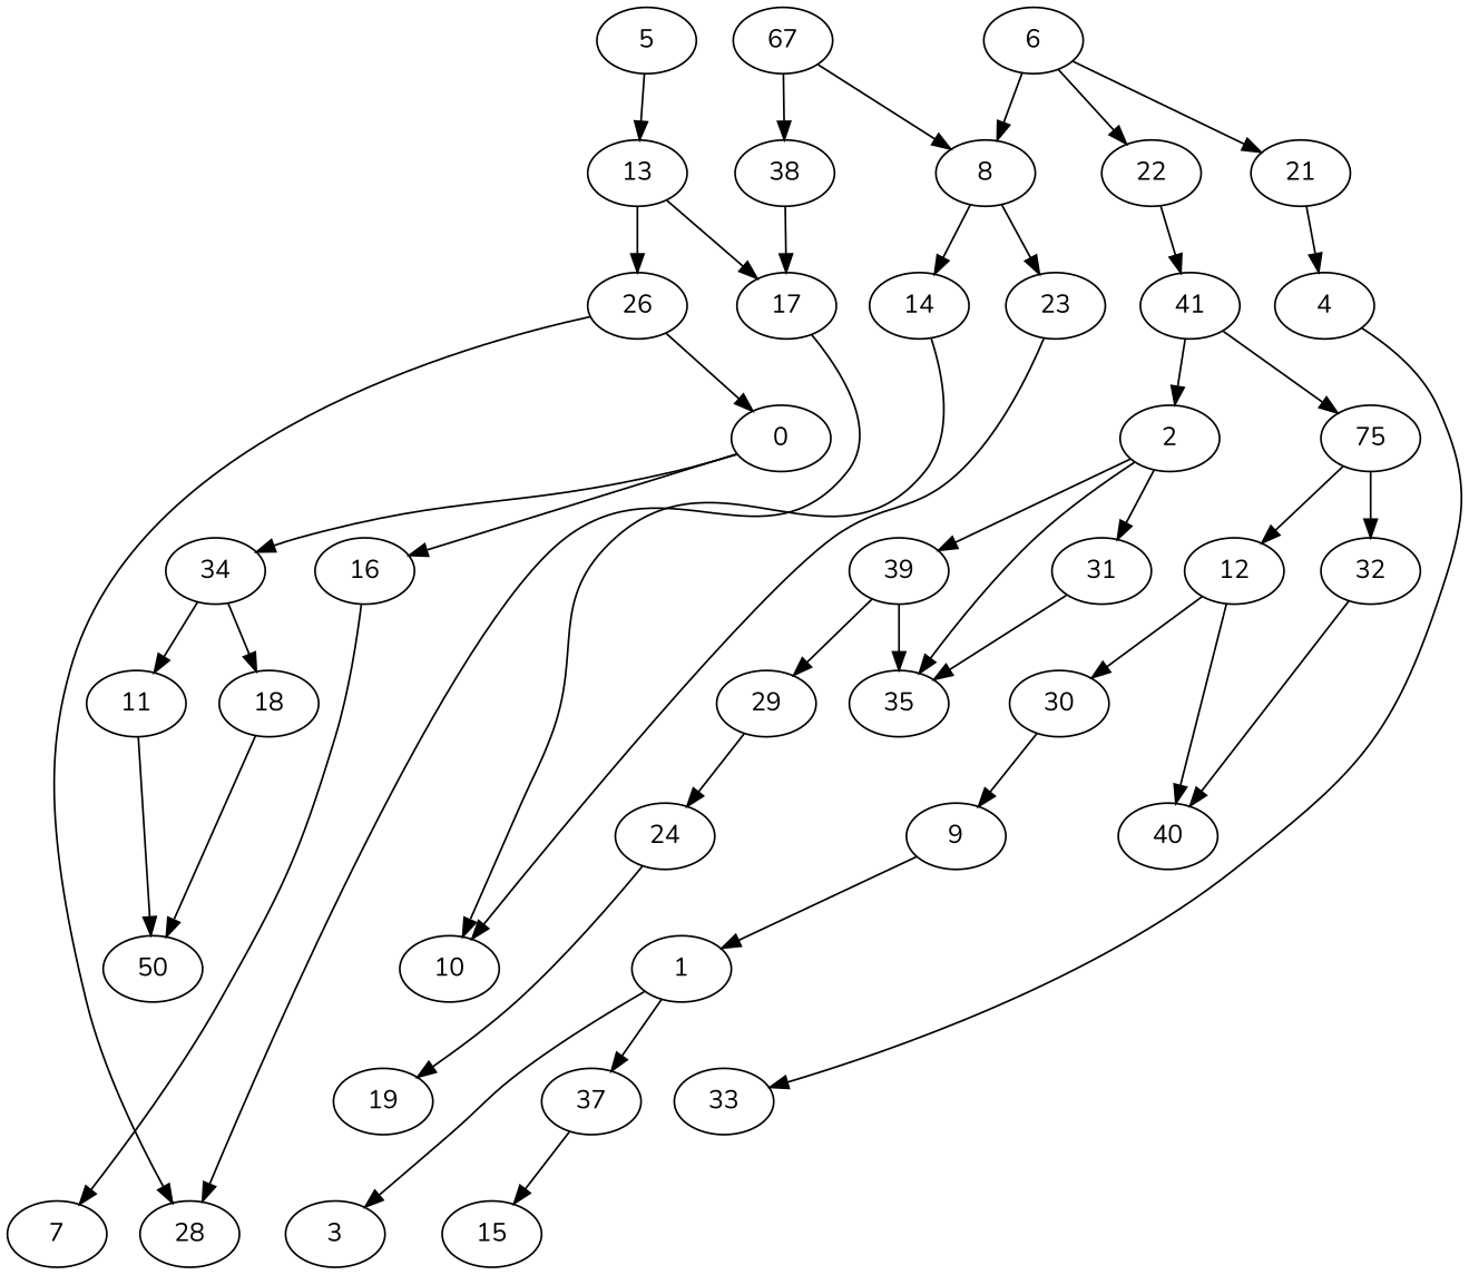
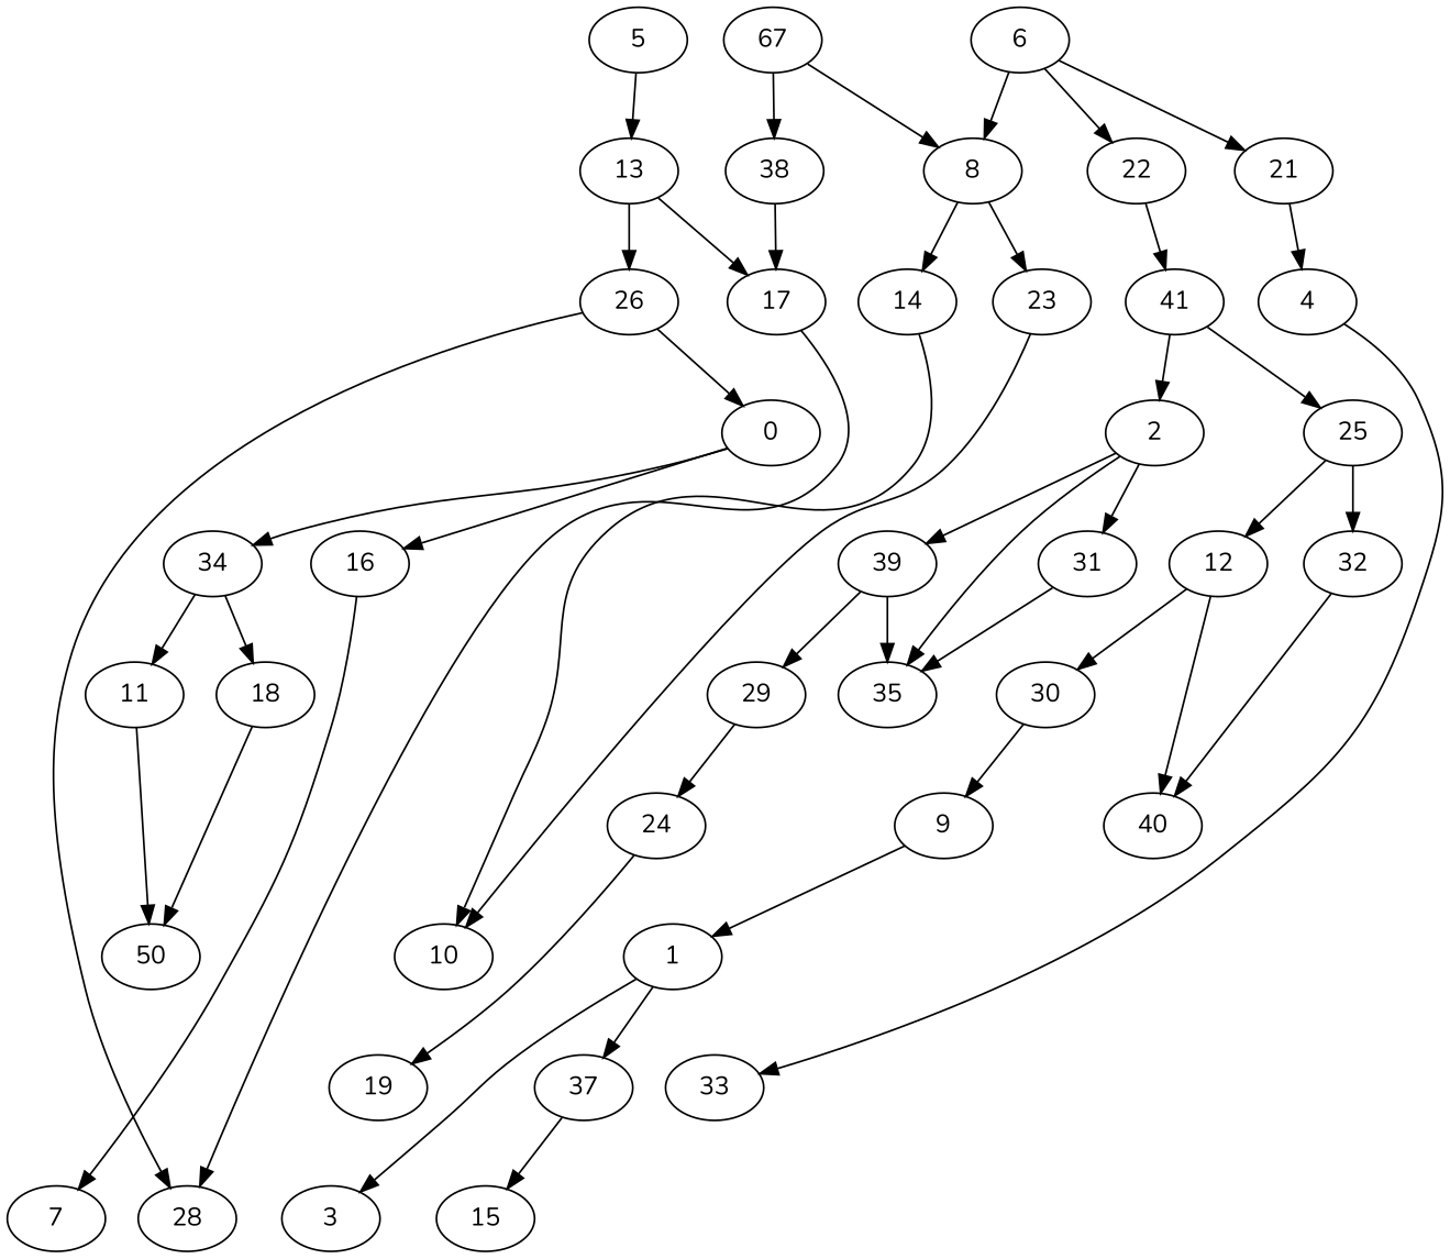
  digraph {
    fontname=Nunito
    node [fontname=Nunito]
    edge [fontname=Nunito weight=0]
    0
    16
    34
    7
    11
    18
    n7 [label=50]
    1
    3
    37
    15
    2
    31
    39
    35
    29
    24
    19
    4
    33
    5
    13
    17
    26
    28
    6
    8
    21
    22
    14
    23
    41
    10
-   25 [label=75]
+   25
    12
    32
    30
    40
    9
    n40 [label=67]
    38
    0 -> 16
    0 -> 34
    16 -> 7
    34 -> 11
    34 -> 18
    11 -> n7
    18 -> n7
    1 -> 3
    1 -> 37
    37 -> 15
    2 -> 31
    2 -> 39
    2 -> 35
    31 -> 35
    39 -> 35 [weight=1]
    39 -> 29
    29 -> 24
    24 -> 19
    4 -> 33
    5 -> 13
    13 -> 17
    13 -> 26 [weight=1]
    17 -> 28
    26 -> 0
    26 -> 28
    6 -> 8
    6 -> 21
    6 -> 22
    8 -> 14
    8 -> 23
    21 -> 4
    22 -> 41
    14 -> 10
    23 -> 10
    41 -> 2
    41 -> 25
    25 -> 12
    25 -> 32 [weight=1]
    12 -> 30
    12 -> 40
    32 -> 40
    30 -> 9
    9 -> 1
    n40 -> 8
    n40 -> 38
    38 -> 17
  }
